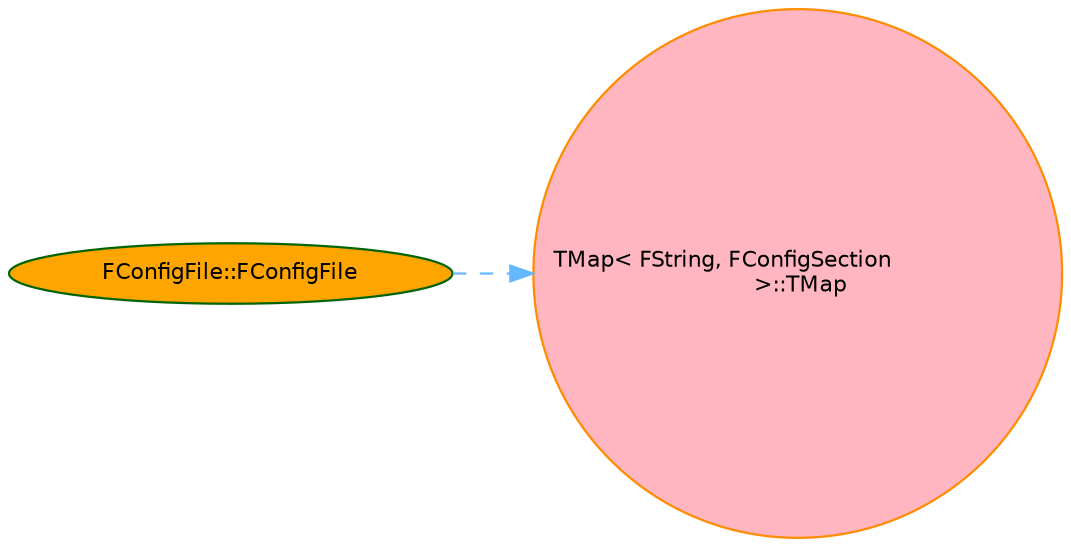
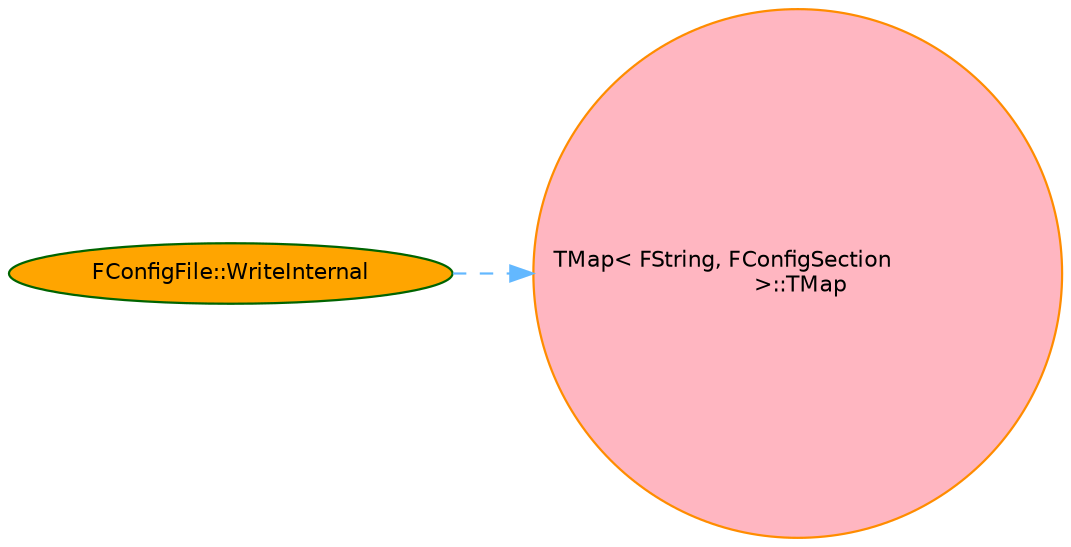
  digraph {
    rankdir=LR
    node [fontname=Helvetica fontsize=10 style=filled]
-   n1 [color=darkgreen fillcolor=orange fontcolor=black height=0.2 label="FConfigFile::FConfigFile" shape=ellipse width=0.4]
+   n1 [color=darkgreen fillcolor=orange fontcolor=black height=0.2 label="FConfigFile::WriteInternal" shape=ellipse width=0.4]
    n2 [color=darkorange fillcolor=lightpink height=0.2 label="TMap\< FString, FConfigSection\l \>::TMap" shape=circle width=0.4]
    n1 -> n2 [color=steelblue1 fontname=Helvetica fontsize=10 labelfontname=Helvetica labelfontsize=10 style=dashed arrowhead=normal]
  }
